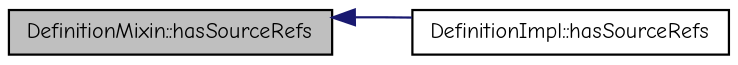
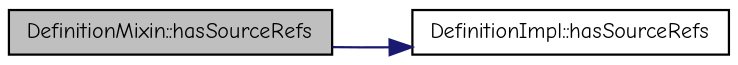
  digraph {
    rankdir=LR
    fontname="Comic Neue"
    node [color=black fontname="Comic Neue" fontsize=10 shape=record style=filled]
    n1 [fillcolor=grey75 fontcolor=black height=0.2 label="DefinitionMixin::hasSourceRefs" width=0.4]
    n2 [fillcolor=white height=0.2 label="DefinitionImpl::hasSourceRefs" width=0.4]
-   n2 -> n1 [color=midnightblue fontname="Comic Neue" fontsize=10 labelfontname=Helvetica labelfontsize=10 style=solid]
+   n1 -> n2 [color=midnightblue fontname="Comic Neue" fontsize=10 labelfontname=Helvetica labelfontsize=10 style=solid]
  }
